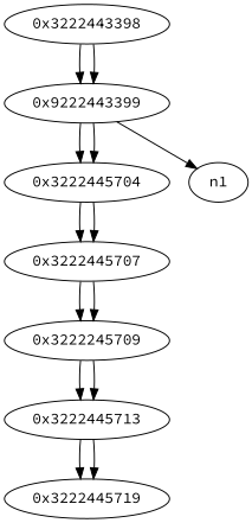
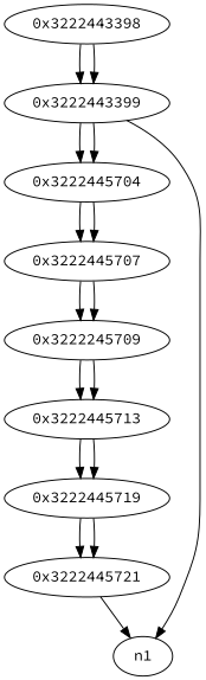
  digraph {
    fontname="Source Code Pro"
    node [fontname="Source Code Pro"]
    edge [fontname="Source Code Pro"]
    n1 [label="0x3222443398"]
-   n2 [label="0x9222443399"]
+   n2 [label="0x3222443399"]
    n3 [label="0x3222445704"]
    n4 [label=n1]
    n5 [label="0x3222445707"]
    n6 [label="0x3222245709"]
    n7 [label="0x3222445713"]
    n8 [label="0x3222445719"]
+   n9 [label="0x3222445721"]
    n1 -> n2
    n1 -> n2
    n2 -> n3
    n2 -> n3
    n2 -> n4
    n3 -> n5
    n3 -> n5
    n5 -> n6
    n5 -> n6
    n6 -> n7
    n6 -> n7
    n7 -> n8
    n7 -> n8
+   n8 -> n9
+   n8 -> n9
+   n9 -> n4
  }
